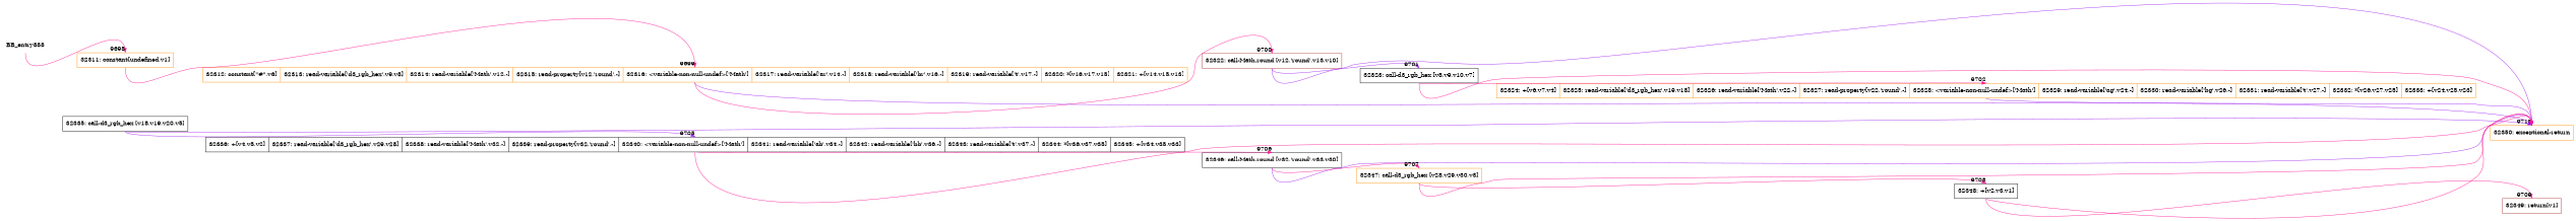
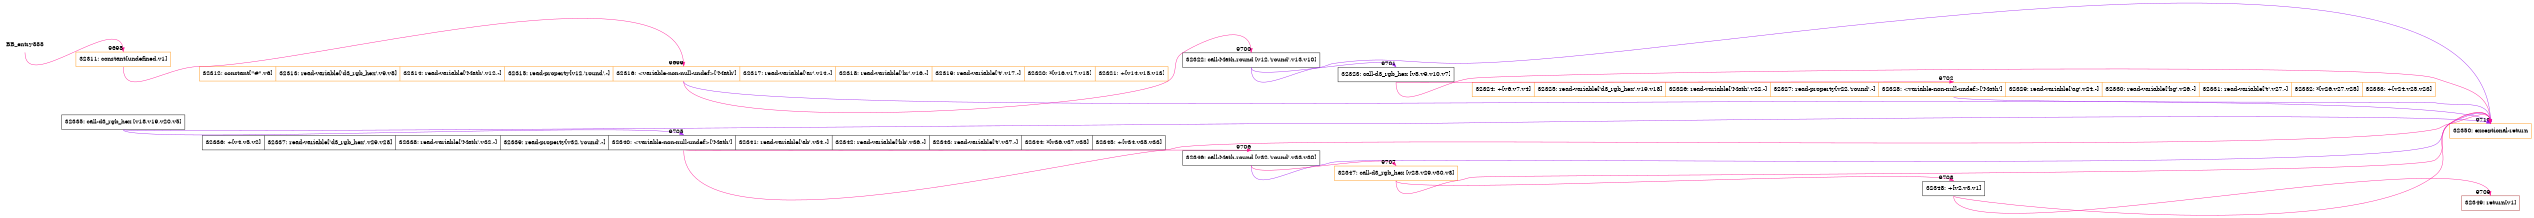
  digraph {
    rankdir=LR
    node [color=black shape=record]
    edge [color=deeppink headport=n tailport=s]
    BB_entry888 [color=brown shape=none]
    n2 [color=darkorange label="{32311: constant[undefined,v1]}"]
    n3 [color=darkorange label="{32312: constant[\"#\",v6]|32313: read-variable['d3_rgb_hex',v9,v8]|32314: read-variable['Math',v12,-]|32315: read-property[v12,'round',-]|32316: \<variable-non-null-undef\>['Math']|32317: read-variable['ar',v14,-]|32318: read-variable['br',v16,-]|32319: read-variable['t',v17,-]|32320: *[v16,v17,v15]|32321: +[v14,v15,v13]}"]
-   n4 [color=brown label="{32322: call-Math.round [v12,'round',v13,v10]}"]
+   n4 [label="{32322: call-Math.round [v12,'round',v13,v10]}"]
    n5 [color=darkorange label="{32350: exceptional-return}"]
    n6 [label="{32323: call-d3_rgb_hex [v8,v9,v10,v7]}"]
    n7 [color=darkorange label="{32324: +[v6,v7,v4]|32325: read-variable['d3_rgb_hex',v19,v18]|32326: read-variable['Math',v22,-]|32327: read-property[v22,'round',-]|32328: \<variable-non-null-undef\>['Math']|32329: read-variable['ag',v24,-]|32330: read-variable['bg',v26,-]|32331: read-variable['t',v27,-]|32332: *[v26,v27,v25]|32333: +[v24,v25,v23]}"]
    n8 [label="{32335: call-d3_rgb_hex [v18,v19,v20,v5]}"]
    n9 [label="{32336: +[v4,v5,v2]|32337: read-variable['d3_rgb_hex',v29,v28]|32338: read-variable['Math',v32,-]|32339: read-property[v32,'round',-]|32340: \<variable-non-null-undef\>['Math']|32341: read-variable['ab',v34,-]|32342: read-variable['bb',v36,-]|32343: read-variable['t',v37,-]|32344: *[v36,v37,v35]|32345: +[v34,v35,v33]}"]
    n10 [label="{32346: call-Math.round [v32,'round',v33,v30]}"]
    n11 [color=darkorange label="{32347: call-d3_rgb_hex [v28,v29,v30,v3]}"]
    n12 [label="{32348: +[v2,v3,v1]}"]
    n13 [color=brown label="{32349: return[v1]}"]
    BB_entry888 -> n2 [headlabel="    9698"]
    n2 -> n3 [headlabel="      9699"]
    n3 -> n4 [headlabel="      9700"]
    n3 -> n5 [color=purple headlabel="      9710"]
    n4 -> n5 [color=purple]
    n4 -> n6 [color=purple headlabel="      9701"]
    n6 -> n5
    n6 -> n7 [headlabel="      9702"]
    n7 -> n5 [color=purple]
    n8 -> n5 [color=purple]
    n8 -> n9 [color=purple headlabel="      9705"]
    n9 -> n5
    n9 -> n10 [headlabel="      9706"]
    n10 -> n5 [color=purple]
    n10 -> n11 [headlabel="      9707"]
    n11 -> n5
    n11 -> n12 [headlabel="      9708"]
    n12 -> n5
    n12 -> n13 [headlabel="      9709"]
  }
